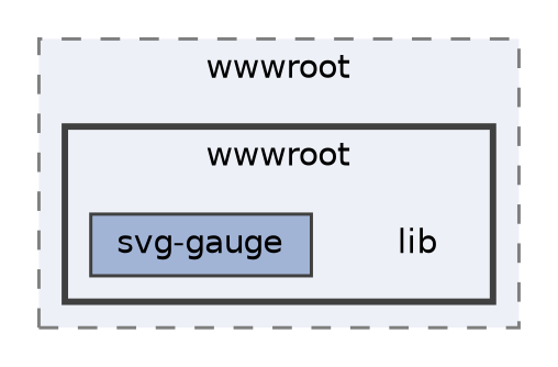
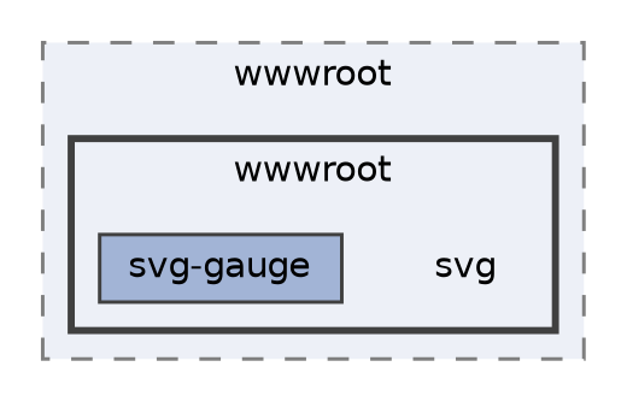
  digraph {
    compound=true
    node [fontname=Helvetica fontsize=10]
-   n1 [height=0.2 label=lib shape=plaintext width=0.4]
+   n1 [height=0.2 label=svg shape=plaintext width=0.4]
    n2 [color=grey25 fillcolor="#a2b4d6" height=0.2 label="svg-gauge" shape=box style=filled width=0.4]
    subgraph cluster_1 {
      bgcolor="#edf0f7"
      fontname=Helvetica
      fontsize=10
      label=wwwroot
      pencolor=grey50
      style="filled,dashed"
      subgraph cluster_2 {
        bgcolor="#edf0f7"
        fontname=Helvetica
        fontsize=10
        pencolor=grey25
        style="filled,bold"
        n1
        n2
      }
    }
  }
